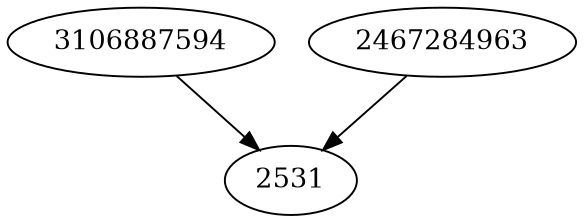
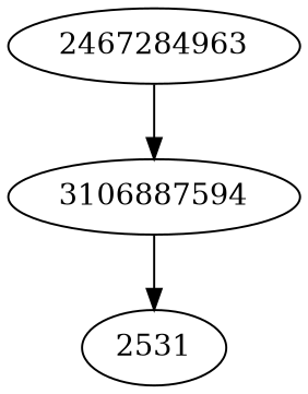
  strict digraph {
    3106887594
    2531
    2467284963
    3106887594 -> 2531
-   2467284963 -> 2531
+   2467284963 -> 3106887594
  }
